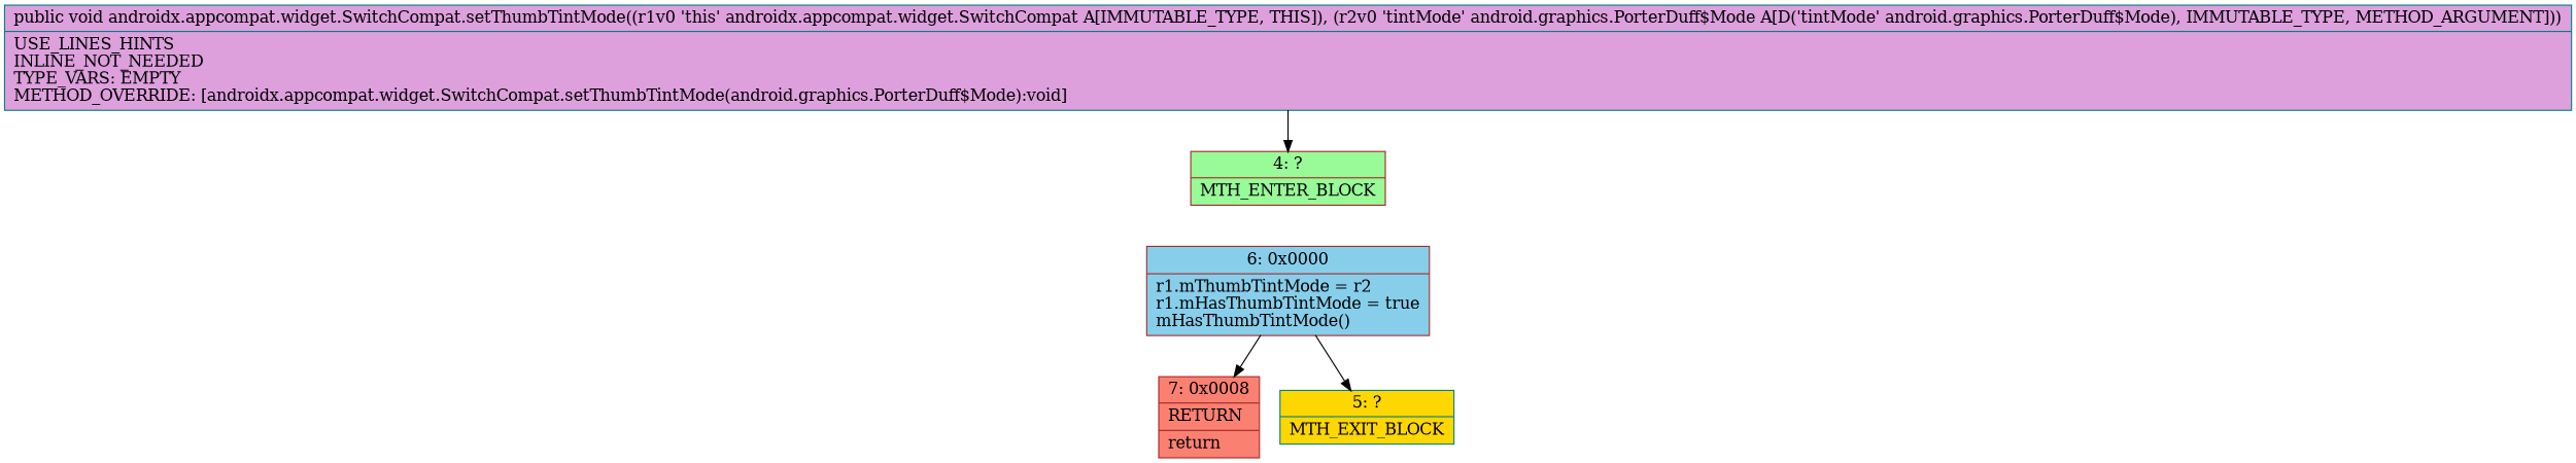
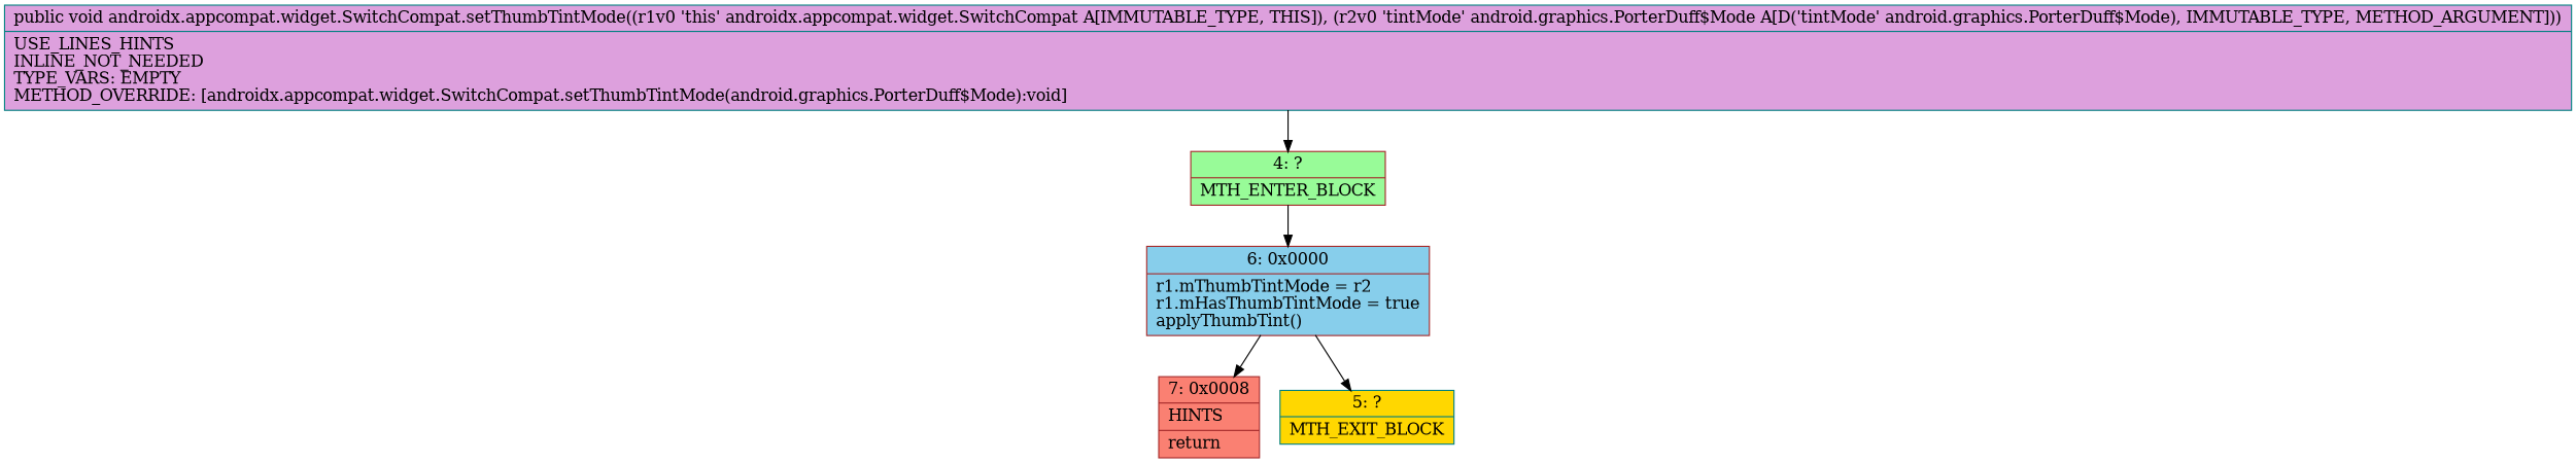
  digraph {
    node [color=brown shape=record style=filled]
    n1 [fillcolor=palegreen label="{4\:\ ?|MTH_ENTER_BLOCK\l}"]
-   n2 [fillcolor=skyblue label="{6\:\ 0x0000|r1.mThumbTintMode = r2\lr1.mHasThumbTintMode = true\lmHasThumbTintMode()\l}"]
-   n3 [fillcolor=salmon label="{7\:\ 0x0008|RETURN\l|return\l}"]
+   n2 [fillcolor=skyblue label="{6\:\ 0x0000|r1.mThumbTintMode = r2\lr1.mHasThumbTintMode = true\lapplyThumbTint()\l}"]
+   n3 [fillcolor=salmon label="{7\:\ 0x0008|HINTS\l|return\l}"]
    n4 [color=teal fillcolor=gold label="{5\:\ ?|MTH_EXIT_BLOCK\l}"]
    n5 [color=teal fillcolor=plum label="{public void androidx.appcompat.widget.SwitchCompat.setThumbTintMode((r1v0 'this' androidx.appcompat.widget.SwitchCompat A[IMMUTABLE_TYPE, THIS]), (r2v0 'tintMode' android.graphics.PorterDuff$Mode A[D('tintMode' android.graphics.PorterDuff$Mode), IMMUTABLE_TYPE, METHOD_ARGUMENT]))  | USE_LINES_HINTS\lINLINE_NOT_NEEDED\lTYPE_VARS: EMPTY\lMETHOD_OVERRIDE: [androidx.appcompat.widget.SwitchCompat.setThumbTintMode(android.graphics.PorterDuff$Mode):void]\l}"]
+   n1 -> n2
    n2 -> n3
    n2 -> n4
    n5 -> n1
  }
